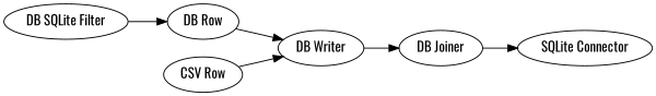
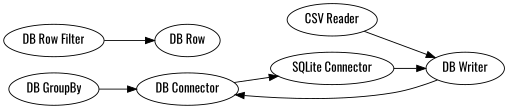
  digraph {
    fontname=Oswald
    rankdir=LR
    node [fontname=Oswald]
    edge [fontname=Oswald]
-   n1 [label="DB Joiner"]
+   n1 [label="DB Connector"]
    n2 [label="SQLite Connector"]
-   n3 [label="DB SQLite Filter"]
+   n3 [label="DB Row Filter"]
    n4 [label="DB Row"]
+   n5 [label="DB GroupBy"]
    n6 [label="DB Writer"]
-   n7 [label="CSV Row"]
+   n7 [label="CSV Reader"]
    n1 -> n2
-   n4 -> n6
+   n2 -> n6
    n3 -> n4
+   n5 -> n1
    n6 -> n1
    n7 -> n6
  }
